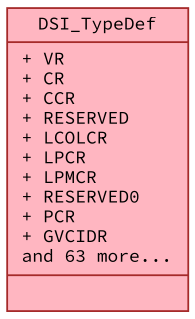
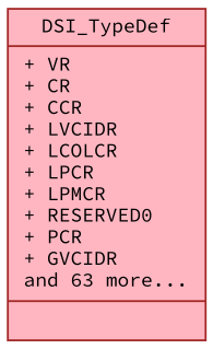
  digraph {
    fontname="Source Code Pro"
-   n1 [color=brown fillcolor=lightpink fontcolor=black fontname="Source Code Pro" fontsize=10 height=0.2 label="{DSI_TypeDef\n|+ VR\l+ CR\l+ CCR\l+ RESERVED\l+ LCOLCR\l+ LPCR\l+ LPMCR\l+ RESERVED0\l+ PCR\l+ GVCIDR\land 63 more...\l|}" shape=record style=filled width=0.4]
+   n1 [color=brown fillcolor=lightpink fontcolor=black fontname="Source Code Pro" fontsize=10 height=0.2 label="{DSI_TypeDef\n|+ VR\l+ CR\l+ CCR\l+ LVCIDR\l+ LCOLCR\l+ LPCR\l+ LPMCR\l+ RESERVED0\l+ PCR\l+ GVCIDR\land 63 more...\l|}" shape=record style=filled width=0.4]
  }
